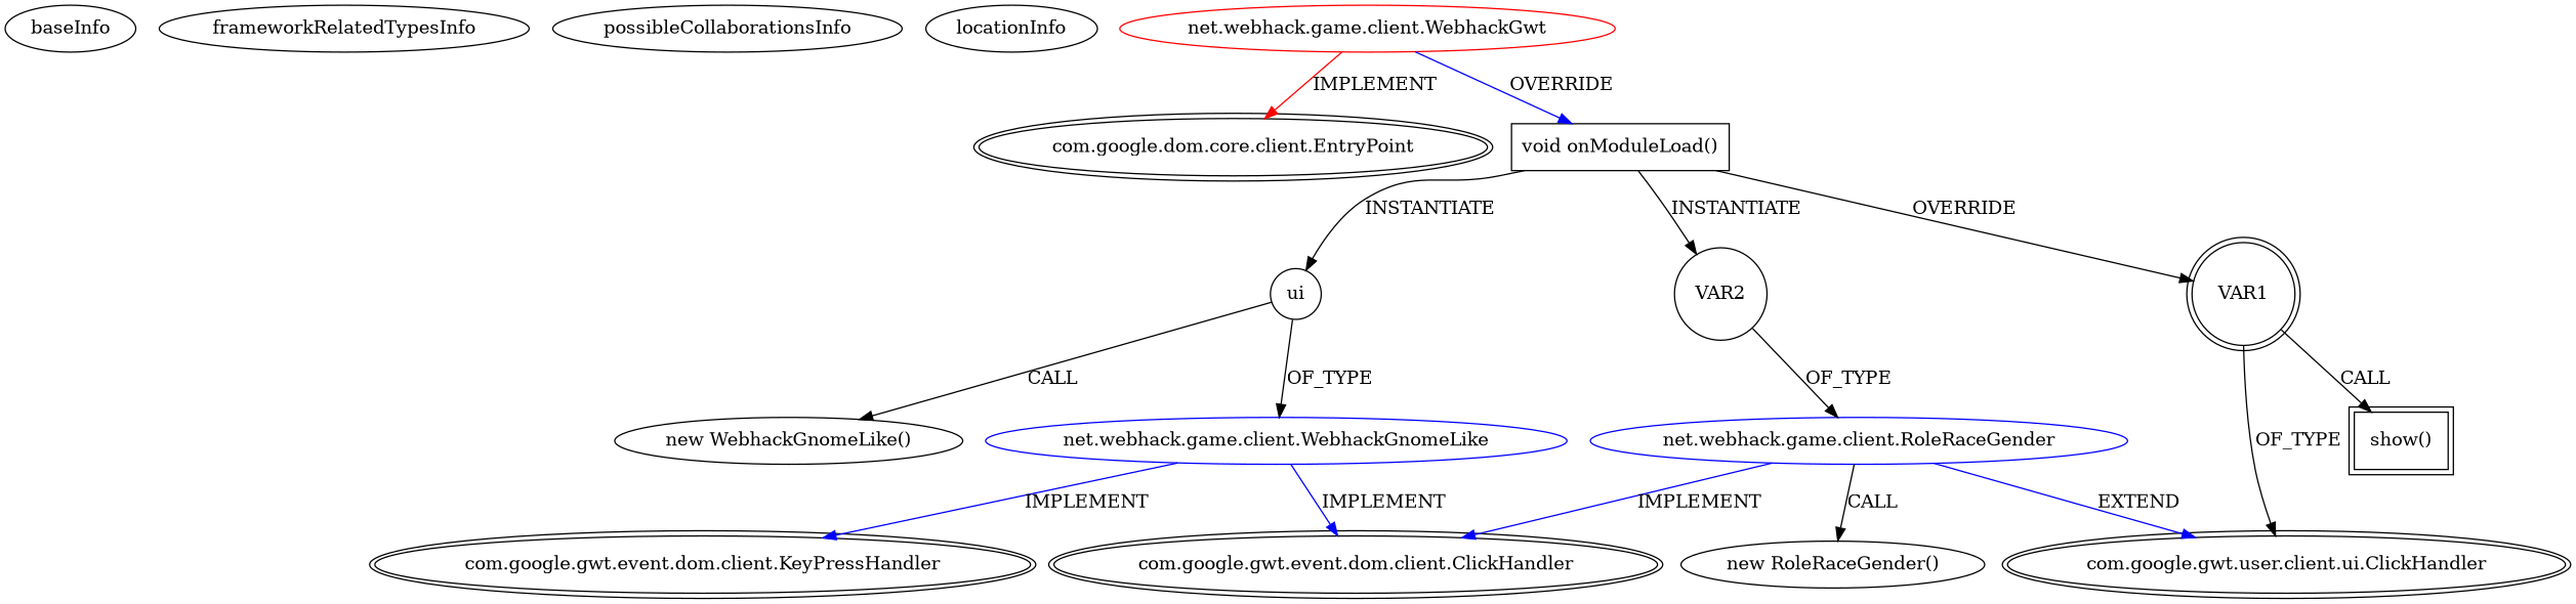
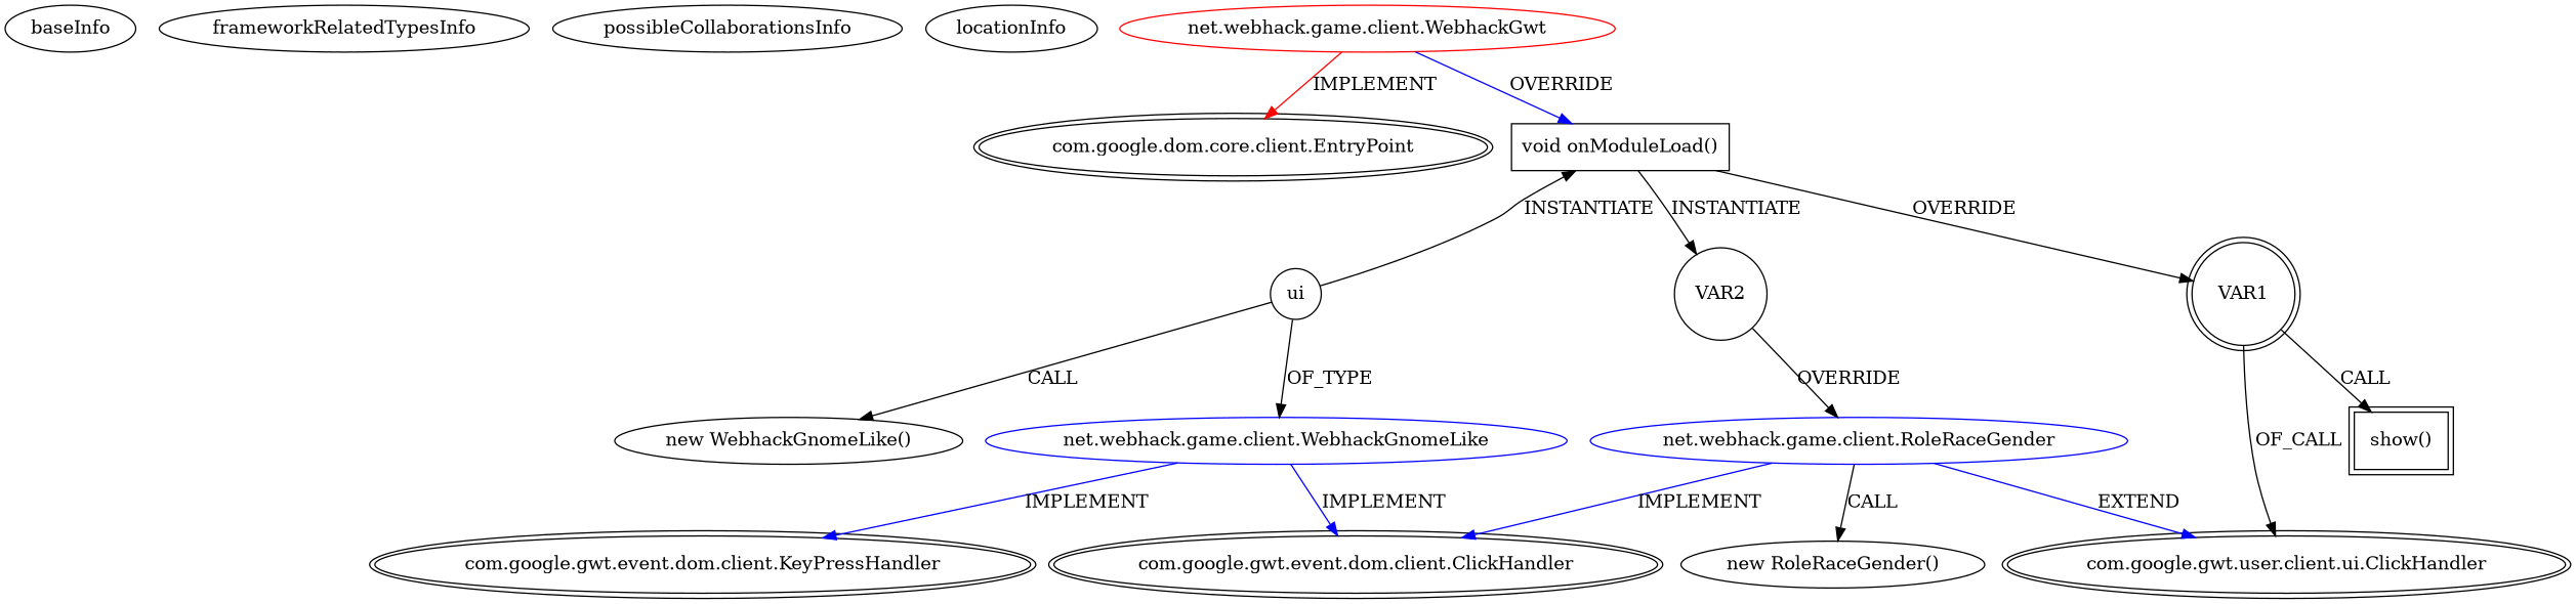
  digraph {
    node [isFrameworkType=false]
    baseInfo [category=extension_graph graphId=3345 isAnonymous=false possibleRelation=true isFrameworkType=""]
    frameworkRelatedTypesInfo [0="com.google.gwt.core.client.EntryPoint" isFrameworkType=""]
    possibleCollaborationsInfo [0="3345~OVERRIDING_METHOD_DECLARATION-INSTANTIATION-~com.google.gwt.core.client.EntryPoint ~com.google.gwt.event.dom.client.KeyDownHandler com.google.gwt.event.dom.client.ClickHandler com.google.gwt.event.dom.client.KeyPressHandler ~false~false" 1="3345~OVERRIDING_METHOD_DECLARATION-INSTANTIATION-~com.google.gwt.core.client.EntryPoint ~com.google.gwt.user.client.ui.PopupPanel com.google.gwt.event.dom.client.ClickHandler ~false~false" isFrameworkType=""]
    locationInfo [contextSignature=WebhackGwt filePath="/kaladron-Webhack/Webhack-master/src/net/webhack/game/client/WebhackGwt.java" graphId=3345 projectName="kaladron-Webhack" isFrameworkType=""]
    n5 [color=red label="net.webhack.game.client.WebhackGwt" vertexType=ROOT_CLIENT_CLASS_DECLARATION]
    n6 [isFrameworkType=true label="com.google.dom.core.client.EntryPoint" peripheries=2 vertexType=FRAMEWORK_INTERFACE_TYPE]
    n7 [label="void onModuleLoad()" shape=box vertexType=OVERRIDING_METHOD_DECLARATION]
    n8 [label=ui shape=circle vertexType=VARIABLE_EXPRESION]
    n9 [isFrameworkType=true label=VAR1 peripheries=2 shape=circle vertexType=VARIABLE_EXPRESION]
    n10 [label=VAR2 shape=circle vertexType=VARIABLE_EXPRESION]
    n11 [color=blue label="net.webhack.game.client.WebhackGnomeLike" vertexType=REFERENCE_CLIENT_CLASS_DECLARATION]
    n12 [label="new WebhackGnomeLike()" vertexType=CONSTRUCTOR_CALL]
    n13 [isFrameworkType=true label="com.google.gwt.user.client.ui.ClickHandler" peripheries=2 vertexType=FRAMEWORK_CLASS_TYPE]
    n14 [isFrameworkType=true label="show()" peripheries=2 shape=box vertexType=INSIDE_CALL]
    n15 [color=blue label="net.webhack.game.client.RoleRaceGender" vertexType=REFERENCE_CLIENT_CLASS_DECLARATION]
    n16 [isFrameworkType=true label="com.google.gwt.event.dom.client.ClickHandler" peripheries=2 vertexType=FRAMEWORK_INTERFACE_TYPE]
    n17 [isFrameworkType=true label="com.google.gwt.event.dom.client.KeyPressHandler" peripheries=2 vertexType=FRAMEWORK_INTERFACE_TYPE]
    n18 [label="new RoleRaceGender()" vertexType=CONSTRUCTOR_CALL]
    n5 -> n6 [color=red label=IMPLEMENT]
    n5 -> n7 [color=blue label=OVERRIDE]
-   n7 -> n8 [label=INSTANTIATE]
+   n8 -> n7 [label=INSTANTIATE]
    n7 -> n9 [label=OVERRIDE]
    n7 -> n10 [label=INSTANTIATE]
    n8 -> n11 [label=OF_TYPE]
    n8 -> n12 [label=CALL]
-   n9 -> n13 [label=OF_TYPE]
+   n9 -> n13 [label=OF_CALL]
    n9 -> n14 [label=CALL]
-   n10 -> n15 [label=OF_TYPE]
+   n10 -> n15 [label=OVERRIDE]
    n11 -> n16 [color=blue label=IMPLEMENT]
    n11 -> n17 [color=blue label=IMPLEMENT]
    n15 -> n13 [color=blue label=EXTEND]
    n15 -> n16 [color=blue label=IMPLEMENT]
    n15 -> n18 [label=CALL]
  }
